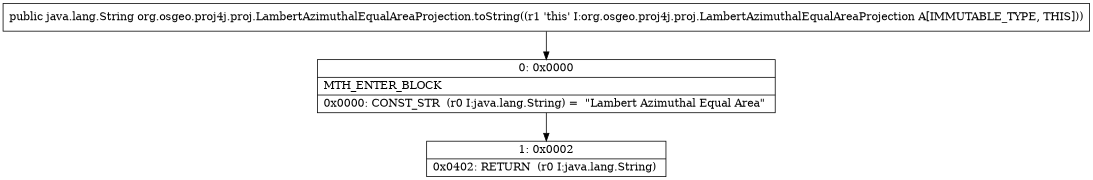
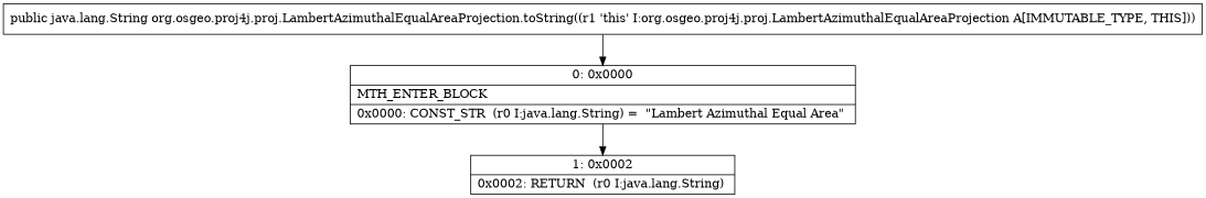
  digraph {
    node [shape=record]
    n1 [label="{0\:\ 0x0000|MTH_ENTER_BLOCK\l|0x0000: CONST_STR  (r0 I:java.lang.String) =  \"Lambert Azimuthal Equal Area\" \l}"]
-   n2 [label="{1\:\ 0x0002|0x0402: RETURN  (r0 I:java.lang.String) \l}"]
+   n2 [label="{1\:\ 0x0002|0x0002: RETURN  (r0 I:java.lang.String) \l}"]
    n3 [label="{public java.lang.String org.osgeo.proj4j.proj.LambertAzimuthalEqualAreaProjection.toString((r1 'this' I:org.osgeo.proj4j.proj.LambertAzimuthalEqualAreaProjection A[IMMUTABLE_TYPE, THIS])) }"]
    n1 -> n2
    n3 -> n1
  }
